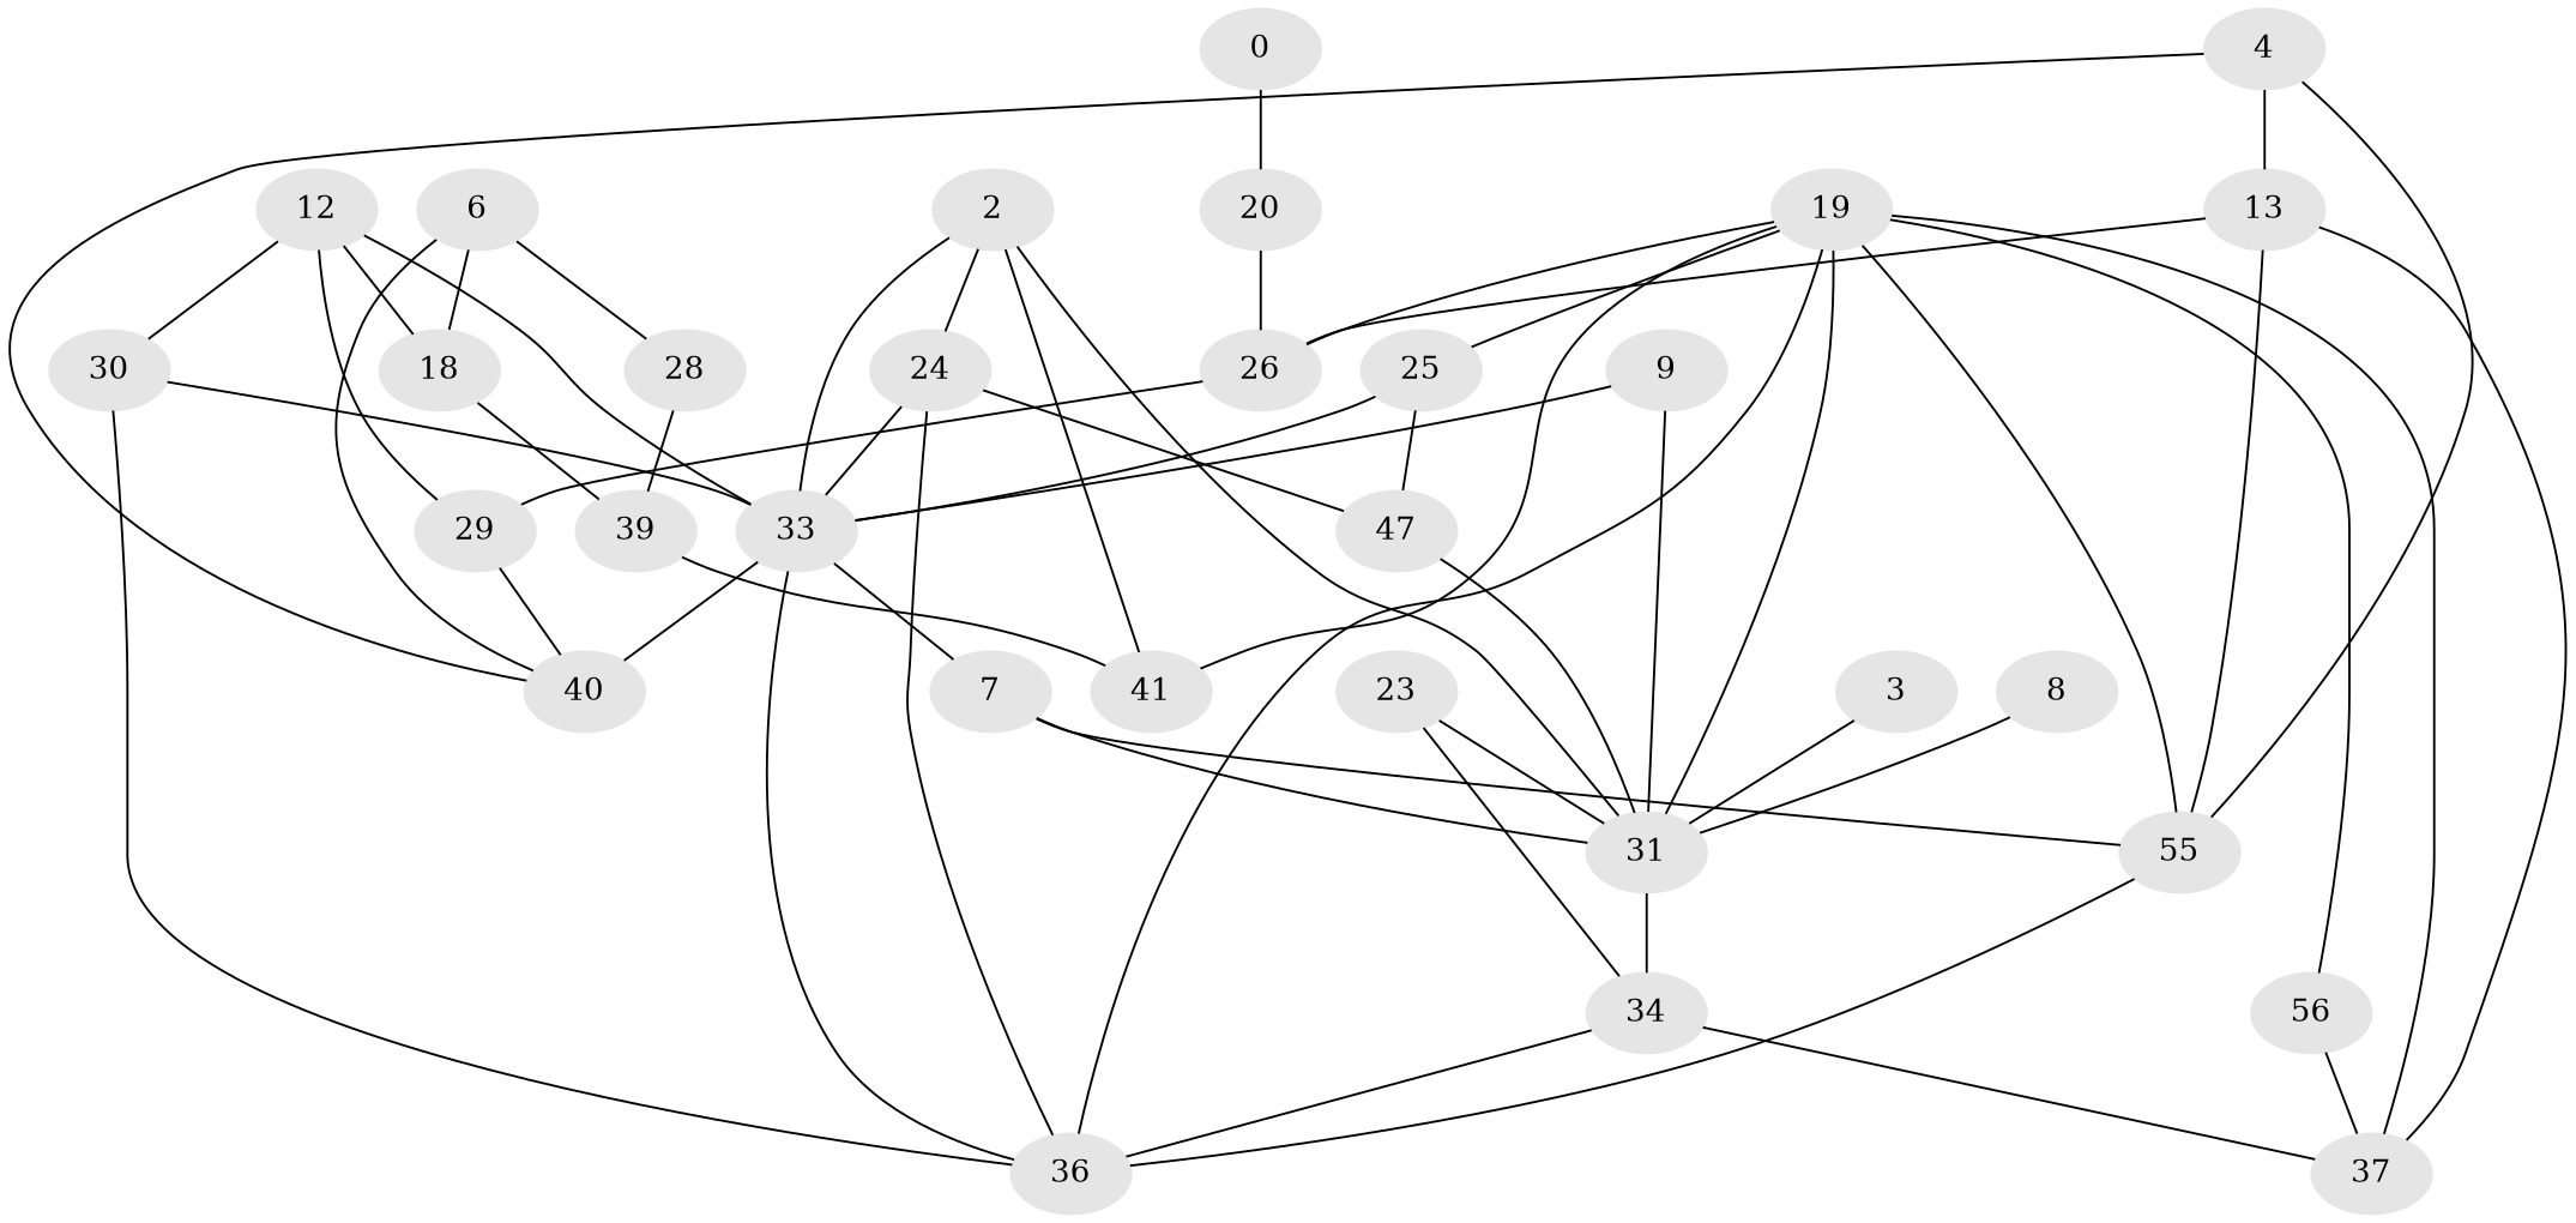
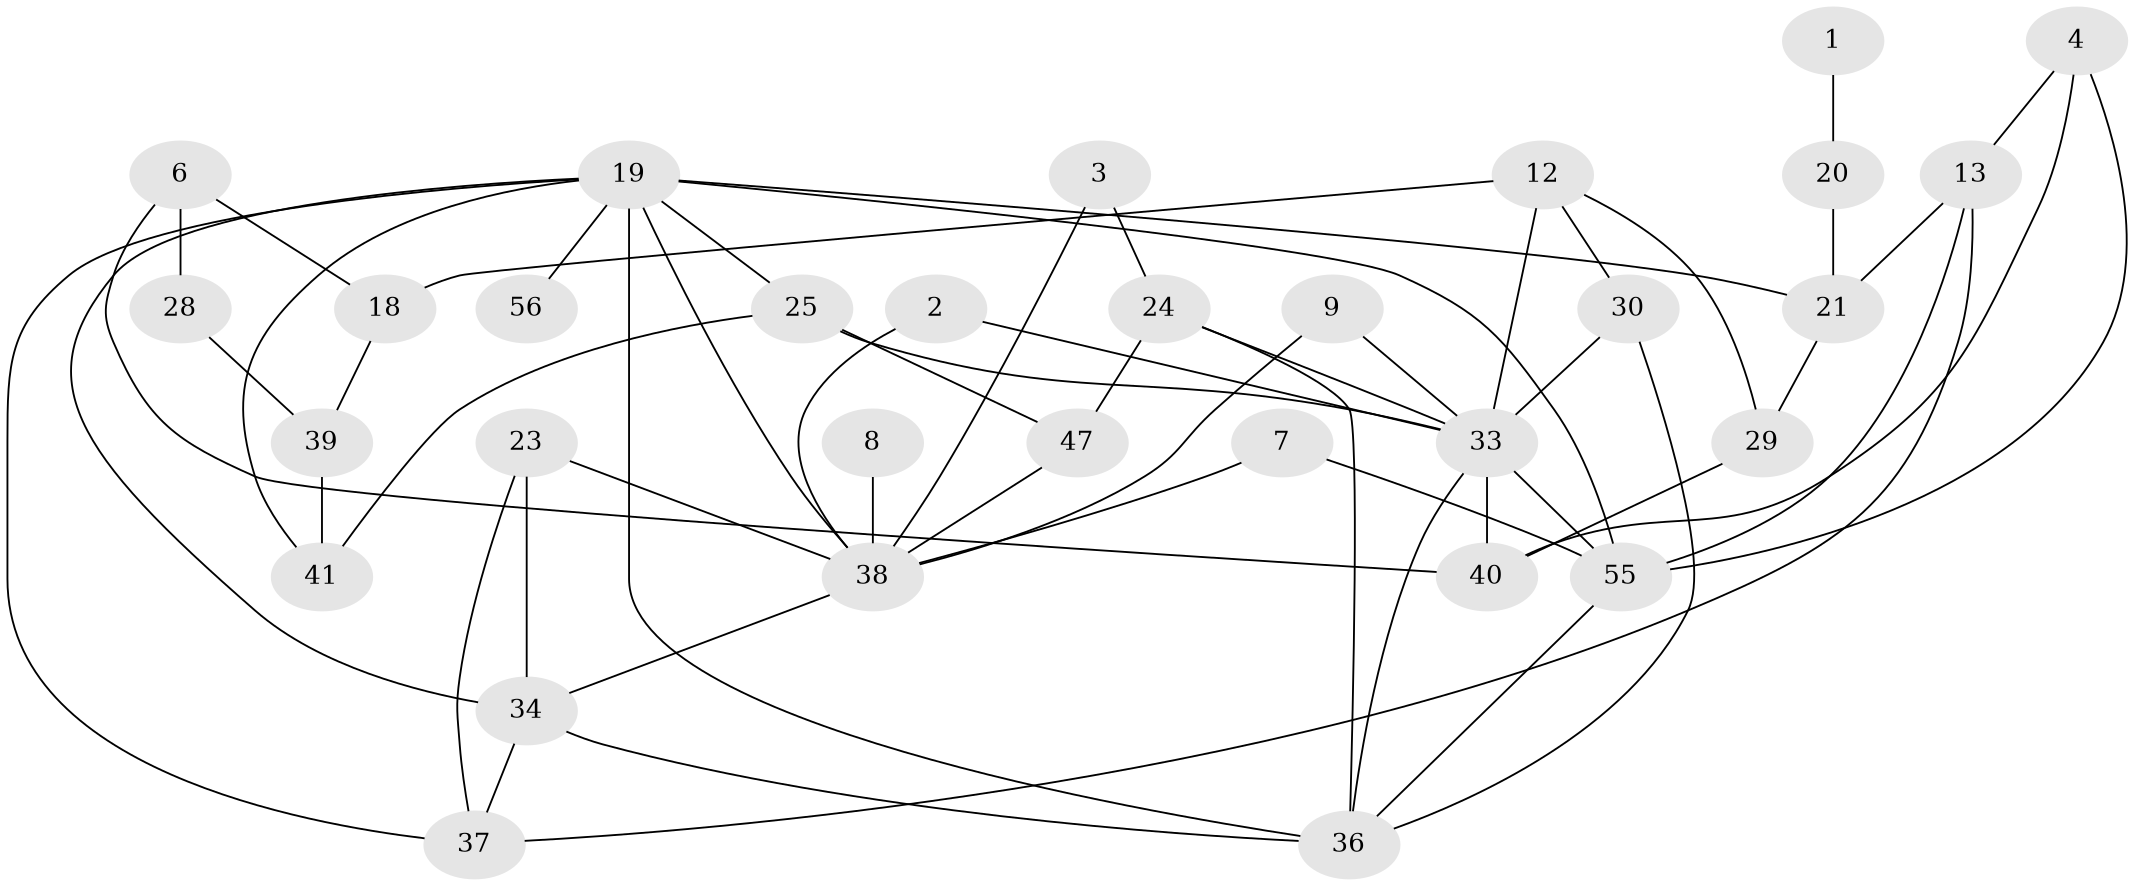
  graph {
    node [color=gray90 style=filled]
    edge [weight=1.0]
-   1 [label=0]
+   1
    20
-   21 [label=26]
+   21
    2
-   31
+   31 [label=38]
    33
    34
    n8 [label=55]
    40
    36
    3
    n12 [label=24]
    n13 [label=47]
    n14 [label=13]
    4
    37
    n17 [label=8]
    6
    18
    28
    39
    7
    9
    41
    12
    29
    30
    n28 [label=19]
    n29 [label=56]
    25
    23
    1 -- 20
    20 -- 21
    21 -- 29
    2 -- 31
    2 -- 33
    31 -- 34
-   33 -- 7
+   33 -- n8
    33 -- 40 [weight=3.0]
    33 -- 36
    34 -- 36
    34 -- 37 [weight=2.0]
    n8 -- 36
    3 -- 31
-   2 -- n12
+   3 -- n12
    n12 -- 33
    n12 -- 36
    n12 -- n13
    n13 -- 31
    n14 -- 21
    n14 -- n8
    n14 -- 37
    4 -- n8
    4 -- 40
    4 -- n14
    n17 -- 31
    6 -- 40
    6 -- 18
    6 -- 28
    18 -- 39
    28 -- 39
    39 -- 41 [weight=3.0]
    7 -- 31
    7 -- n8
    9 -- 31
    9 -- 33
    12 -- 33
    12 -- 18
    12 -- 29
    12 -- 30
    29 -- 40
    30 -- 33
    30 -- 36
    n28 -- 21 [weight=2.0]
    n28 -- 31
+   n28 -- 34
    n28 -- n8
    n28 -- 36
    n28 -- 37 [weight=2.0]
    n28 -- 41
    n28 -- n29
    n28 -- 25
    25 -- 33
    25 -- n13
-   2 -- 41
+   25 -- 41
    23 -- 31
    23 -- 34
-   n29 -- 37
+   23 -- 37
  }
